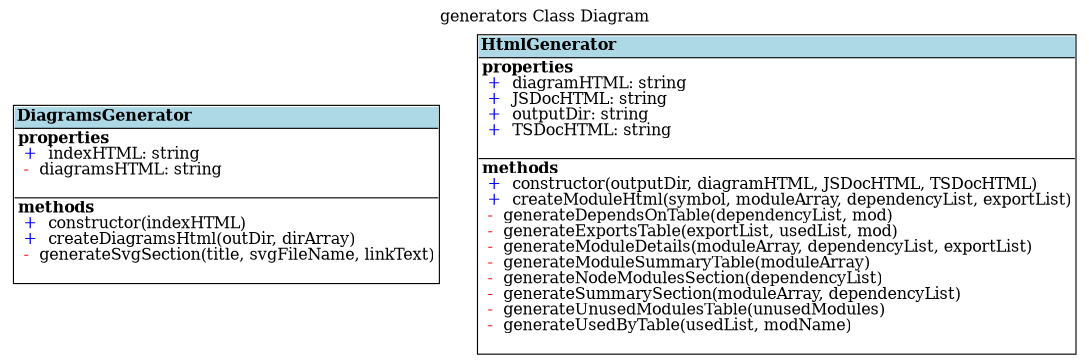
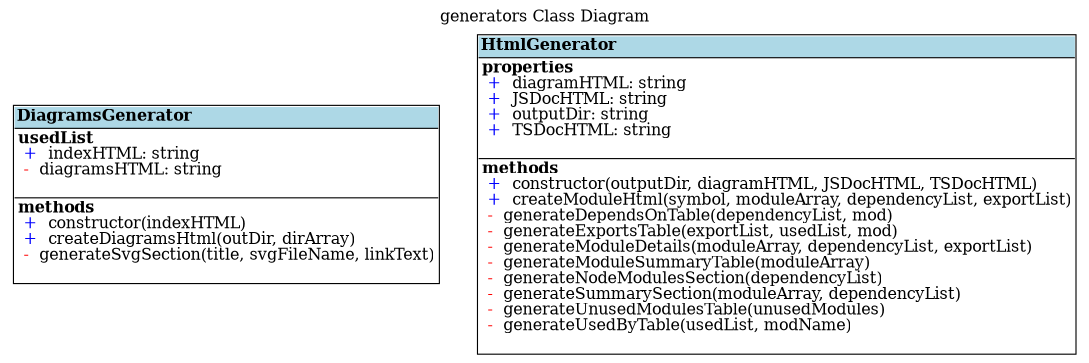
  digraph {
    label="generators Class Diagram"
    labelloc=t
    node [shape=none]
-   n1 [label=<<TABLE cellspacing="0" cellborder="0" align="left"> <TR><TD align="left" bgcolor="lightblue"><B>DiagramsGenerator</B></TD></TR> <TR><TD BORDER="1" SIDES="T" align="left" BALIGN="LEFT"><B>properties</B><BR/> <font color='blue'>+</font>  indexHTML: string<BR/> <font color='red'>-</font>  diagramsHTML: string<BR/> </TD></TR> <TR><TD BORDER="1" SIDES="T" align="left" BALIGN="LEFT"><B>methods</B><BR/> <font color='blue'>+</font>  constructor(indexHTML)<BR/> <font color='blue'>+</font>  createDiagramsHtml(outDir, dirArray)<BR/> <font color='red'>-</font>  generateSvgSection(title, svgFileName, linkText)<BR/> </TD></TR> </TABLE>>]
+   n1 [label=<<TABLE cellspacing="0" cellborder="0" align="left"> <TR><TD align="left" bgcolor="lightblue"><B>DiagramsGenerator</B></TD></TR> <TR><TD BORDER="1" SIDES="T" align="left" BALIGN="LEFT"><B>usedList</B><BR/> <font color='blue'>+</font>  indexHTML: string<BR/> <font color='red'>-</font>  diagramsHTML: string<BR/> </TD></TR> <TR><TD BORDER="1" SIDES="T" align="left" BALIGN="LEFT"><B>methods</B><BR/> <font color='blue'>+</font>  constructor(indexHTML)<BR/> <font color='blue'>+</font>  createDiagramsHtml(outDir, dirArray)<BR/> <font color='red'>-</font>  generateSvgSection(title, svgFileName, linkText)<BR/> </TD></TR> </TABLE>>]
    n2 [label=<<TABLE cellspacing="0" cellborder="0" align="left"> <TR><TD align="left" bgcolor="lightblue"><B>HtmlGenerator</B></TD></TR> <TR><TD BORDER="1" SIDES="T" align="left" BALIGN="LEFT"><B>properties</B><BR/> <font color='blue'>+</font>  diagramHTML: string<BR/> <font color='blue'>+</font>  JSDocHTML: string<BR/> <font color='blue'>+</font>  outputDir: string<BR/> <font color='blue'>+</font>  TSDocHTML: string<BR/> </TD></TR> <TR><TD BORDER="1" SIDES="T" align="left" BALIGN="LEFT"><B>methods</B><BR/> <font color='blue'>+</font>  constructor(outputDir, diagramHTML, JSDocHTML, TSDocHTML)<BR/> <font color='blue'>+</font>  createModuleHtml(symbol, moduleArray, dependencyList, exportList)<BR/> <font color='red'>-</font>  generateDependsOnTable(dependencyList, mod)<BR/> <font color='red'>-</font>  generateExportsTable(exportList, usedList, mod)<BR/> <font color='red'>-</font>  generateModuleDetails(moduleArray, dependencyList, exportList)<BR/> <font color='red'>-</font>  generateModuleSummaryTable(moduleArray)<BR/> <font color='red'>-</font>  generateNodeModulesSection(dependencyList)<BR/> <font color='red'>-</font>  generateSummarySection(moduleArray, dependencyList)<BR/> <font color='red'>-</font>  generateUnusedModulesTable(unusedModules)<BR/> <font color='red'>-</font>  generateUsedByTable(usedList, modName)<BR/> </TD></TR> </TABLE>>]
  }
